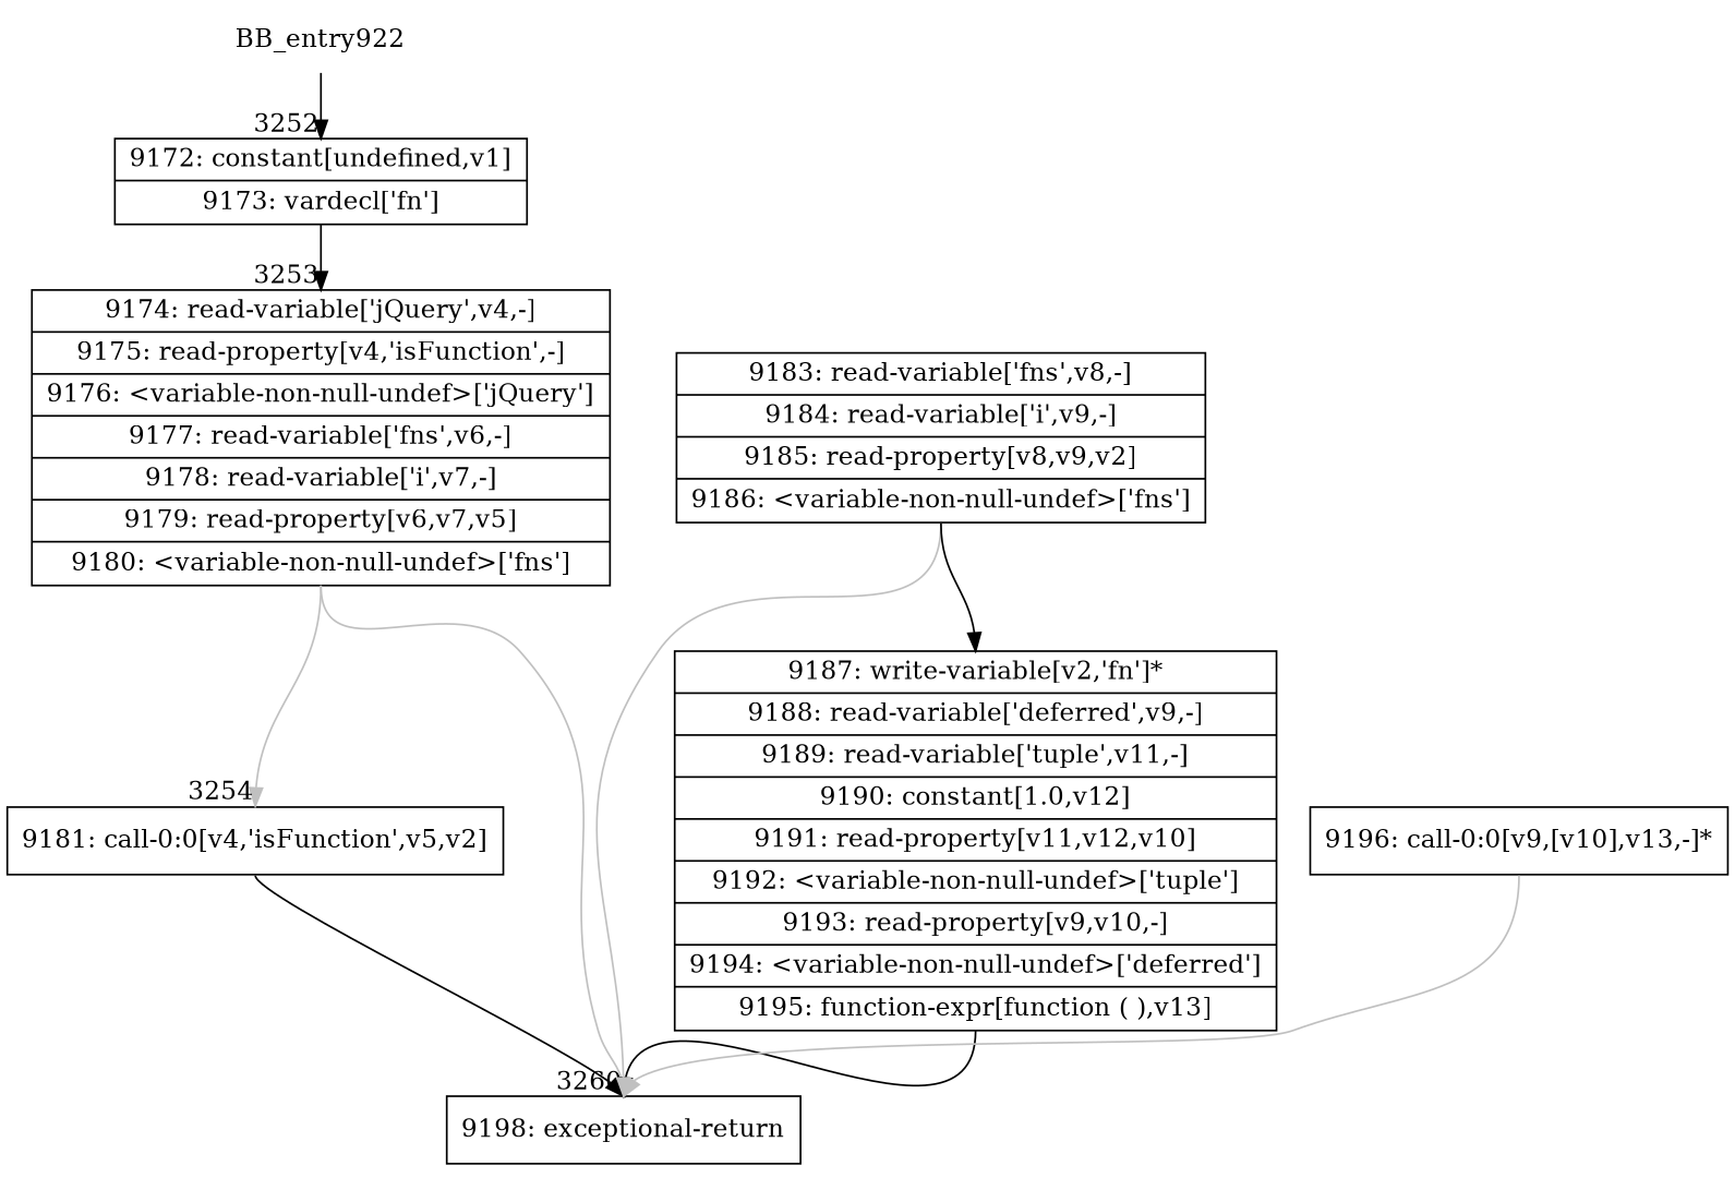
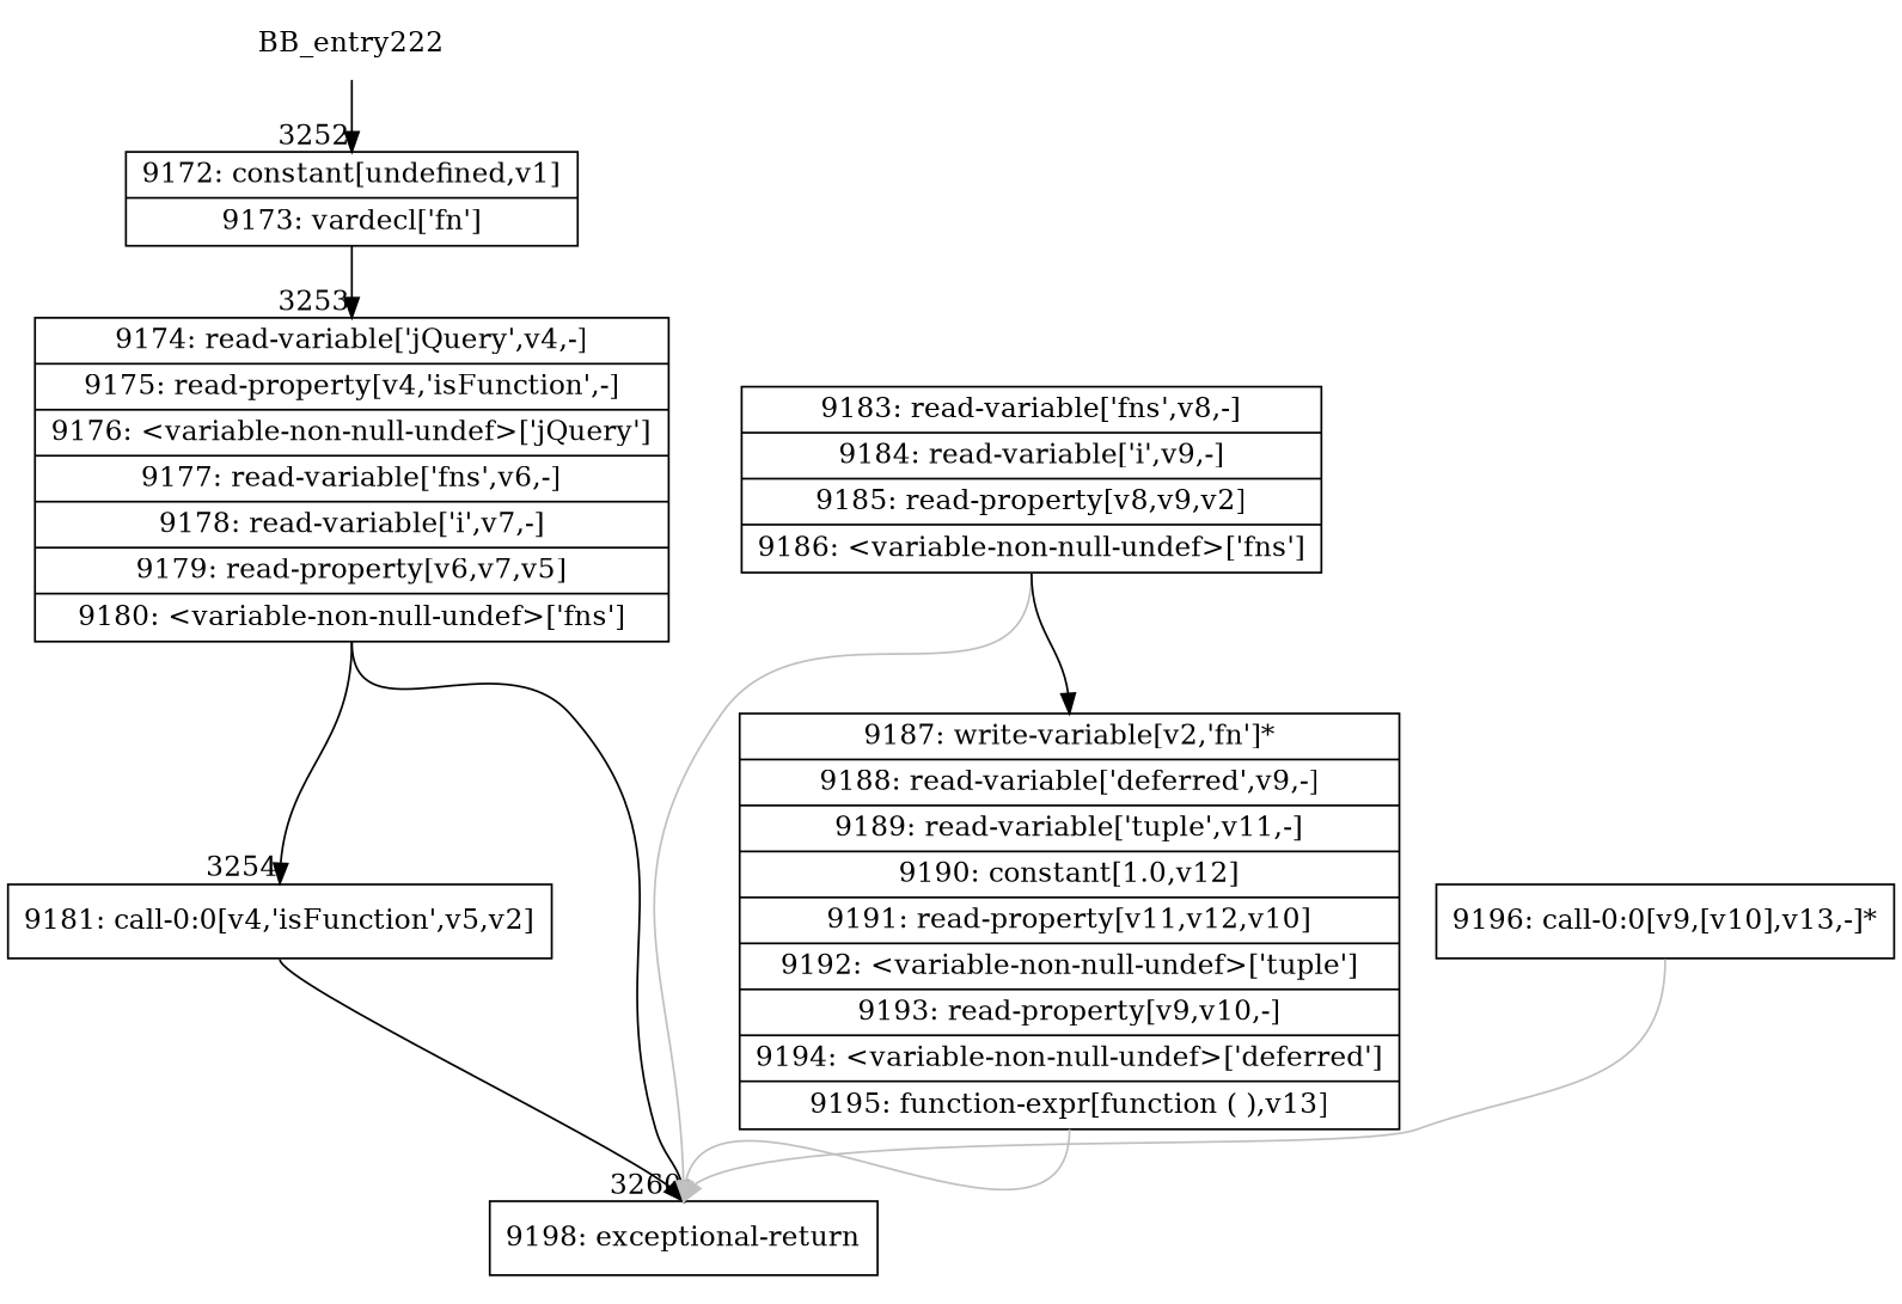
  digraph {
    rankdir=TD
    node [shape=record]
    edge [headport=n tailport=s]
-   BB_entry222 [shape=none label=BB_entry922]
+   BB_entry222 [shape=none]
    n2 [label="{9172: constant[undefined,v1]|9173: vardecl['fn']}"]
    n3 [label="{9174: read-variable['jQuery',v4,-]|9175: read-property[v4,'isFunction',-]|9176: \<variable-non-null-undef\>['jQuery']|9177: read-variable['fns',v6,-]|9178: read-variable['i',v7,-]|9179: read-property[v6,v7,v5]|9180: \<variable-non-null-undef\>['fns']}"]
    n4 [label="{9181: call-0:0[v4,'isFunction',v5,v2]}"]
    n5 [label="{9198: exceptional-return}"]
    n6 [label="{9187: write-variable[v2,'fn']*|9188: read-variable['deferred',v9,-]|9189: read-variable['tuple',v11,-]|9190: constant[1.0,v12]|9191: read-property[v11,v12,v10]|9192: \<variable-non-null-undef\>['tuple']|9193: read-property[v9,v10,-]|9194: \<variable-non-null-undef\>['deferred']|9195: function-expr[function ( ),v13]}"]
    n7 [label="{9183: read-variable['fns',v8,-]|9184: read-variable['i',v9,-]|9185: read-property[v8,v9,v2]|9186: \<variable-non-null-undef\>['fns']}"]
    n8 [label="{9196: call-0:0[v9,[v10],v13,-]*}"]
    BB_entry222 -> n2 [headlabel="    3252"]
    n2 -> n3 [headlabel="      3253"]
-   n3 -> n4 [headlabel="      3254" color=gray]
-   n3 -> n5 [color=gray headlabel="      3260"]
+   n3 -> n4 [headlabel="      3254"]
+   n3 -> n5 [color=black headlabel="      3260"]
    n4 -> n5 [color=black]
-   n6 -> n5 [color=black]
+   n6 -> n5 [color=gray]
    n7 -> n5 [color=gray]
    n7 -> n6
    n8 -> n5 [color=gray]
  }
